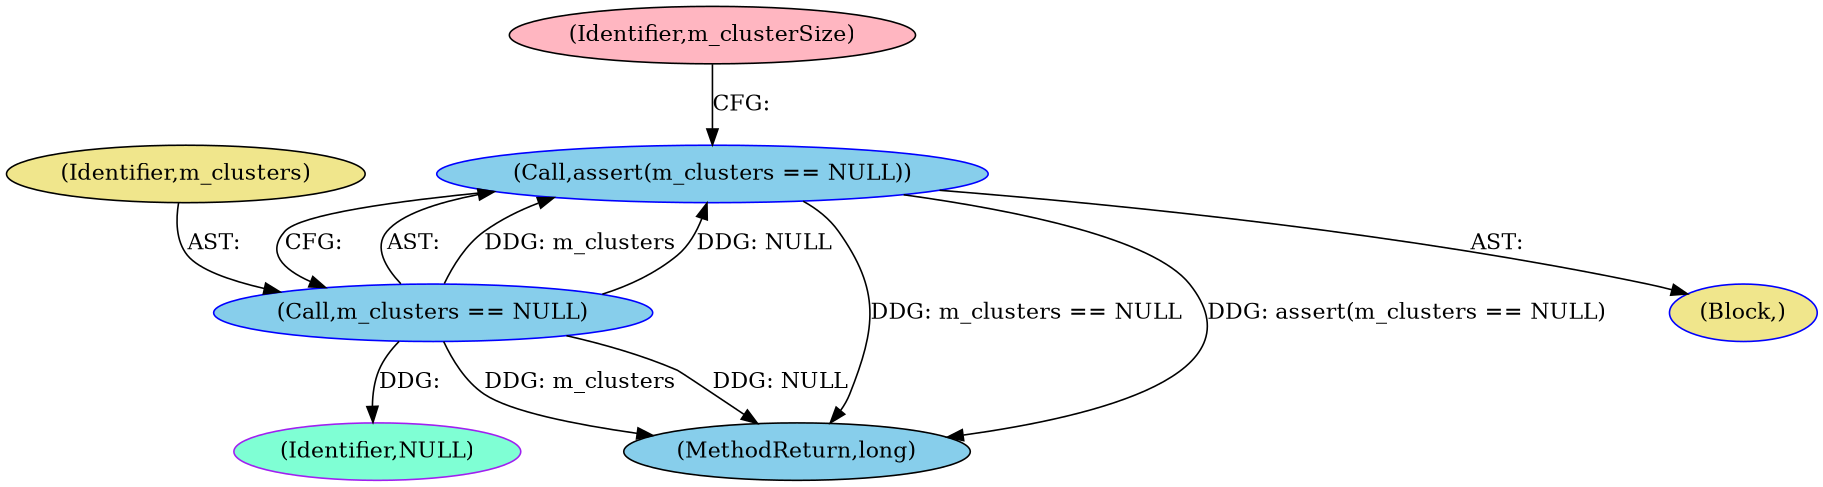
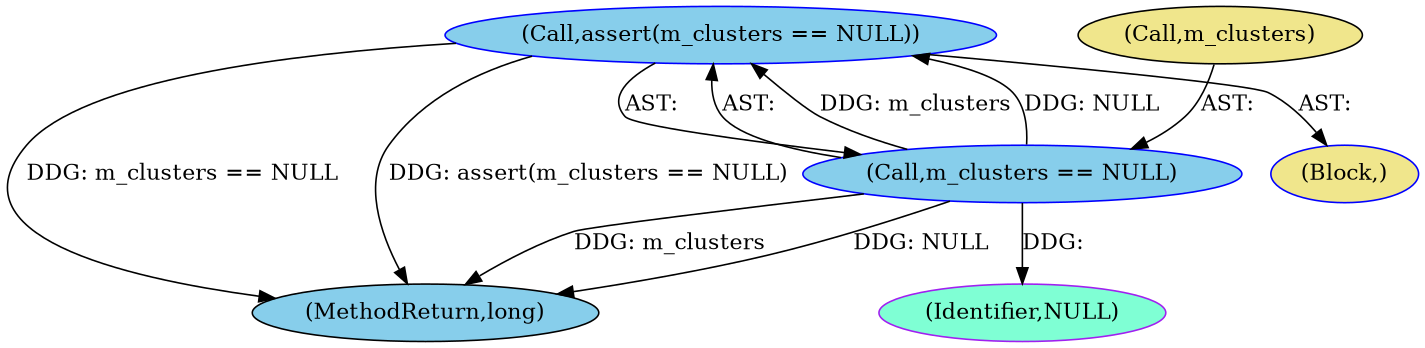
  digraph {
    node [color=blue fillcolor=skyblue style=filled]
    n1 [label="(Call,assert(m_clusters == NULL))"]
    n2 [label="(Call,m_clusters == NULL)"]
    n3 [fillcolor=khaki label="(Block,)"]
    n4 [color=black label="(MethodReturn,long)"]
    n5 [color=purple fillcolor=aquamarine label="(Identifier,NULL)"]
-   n6 [color=black fillcolor=khaki label="(Identifier,m_clusters)"]
-   n7 [color=black fillcolor=lightpink label="(Identifier,m_clusterSize)"]
-   n1 -> n2 [label="CFG: "]
+   n6 [color=black fillcolor=khaki label="(Call,m_clusters)"]
+   n1 -> n2 [label="AST: "]
    n1 -> n3 [label="AST: "]
    n1 -> n4 [label="DDG: m_clusters == NULL"]
    n1 -> n4 [label="DDG: assert(m_clusters == NULL)"]
    n2 -> n1 [label="AST: "]
    n2 -> n1 [label="DDG: m_clusters"]
    n2 -> n1 [label="DDG: NULL"]
    n2 -> n4 [label="DDG: m_clusters"]
    n2 -> n4 [label="DDG: NULL"]
    n2 -> n5 [label="DDG: "]
    n6 -> n2 [label="AST: "]
-   n7 -> n1 [label="CFG: "]
  }
